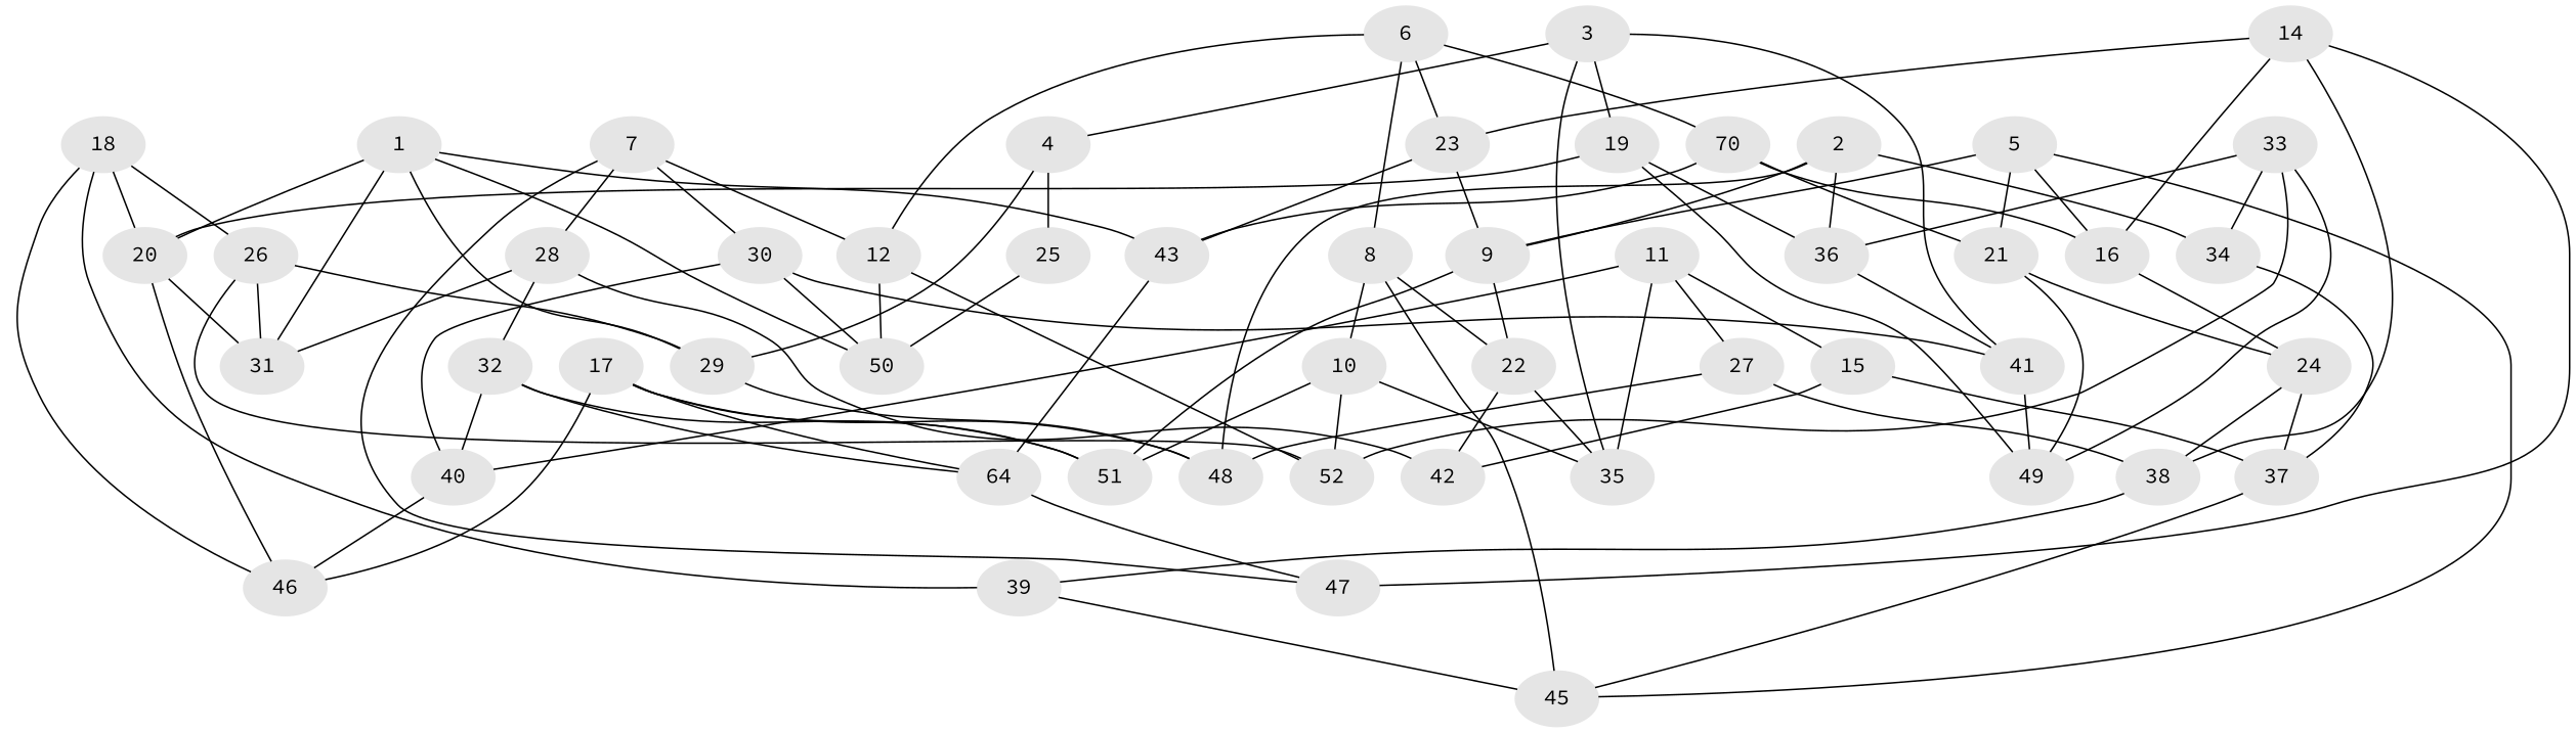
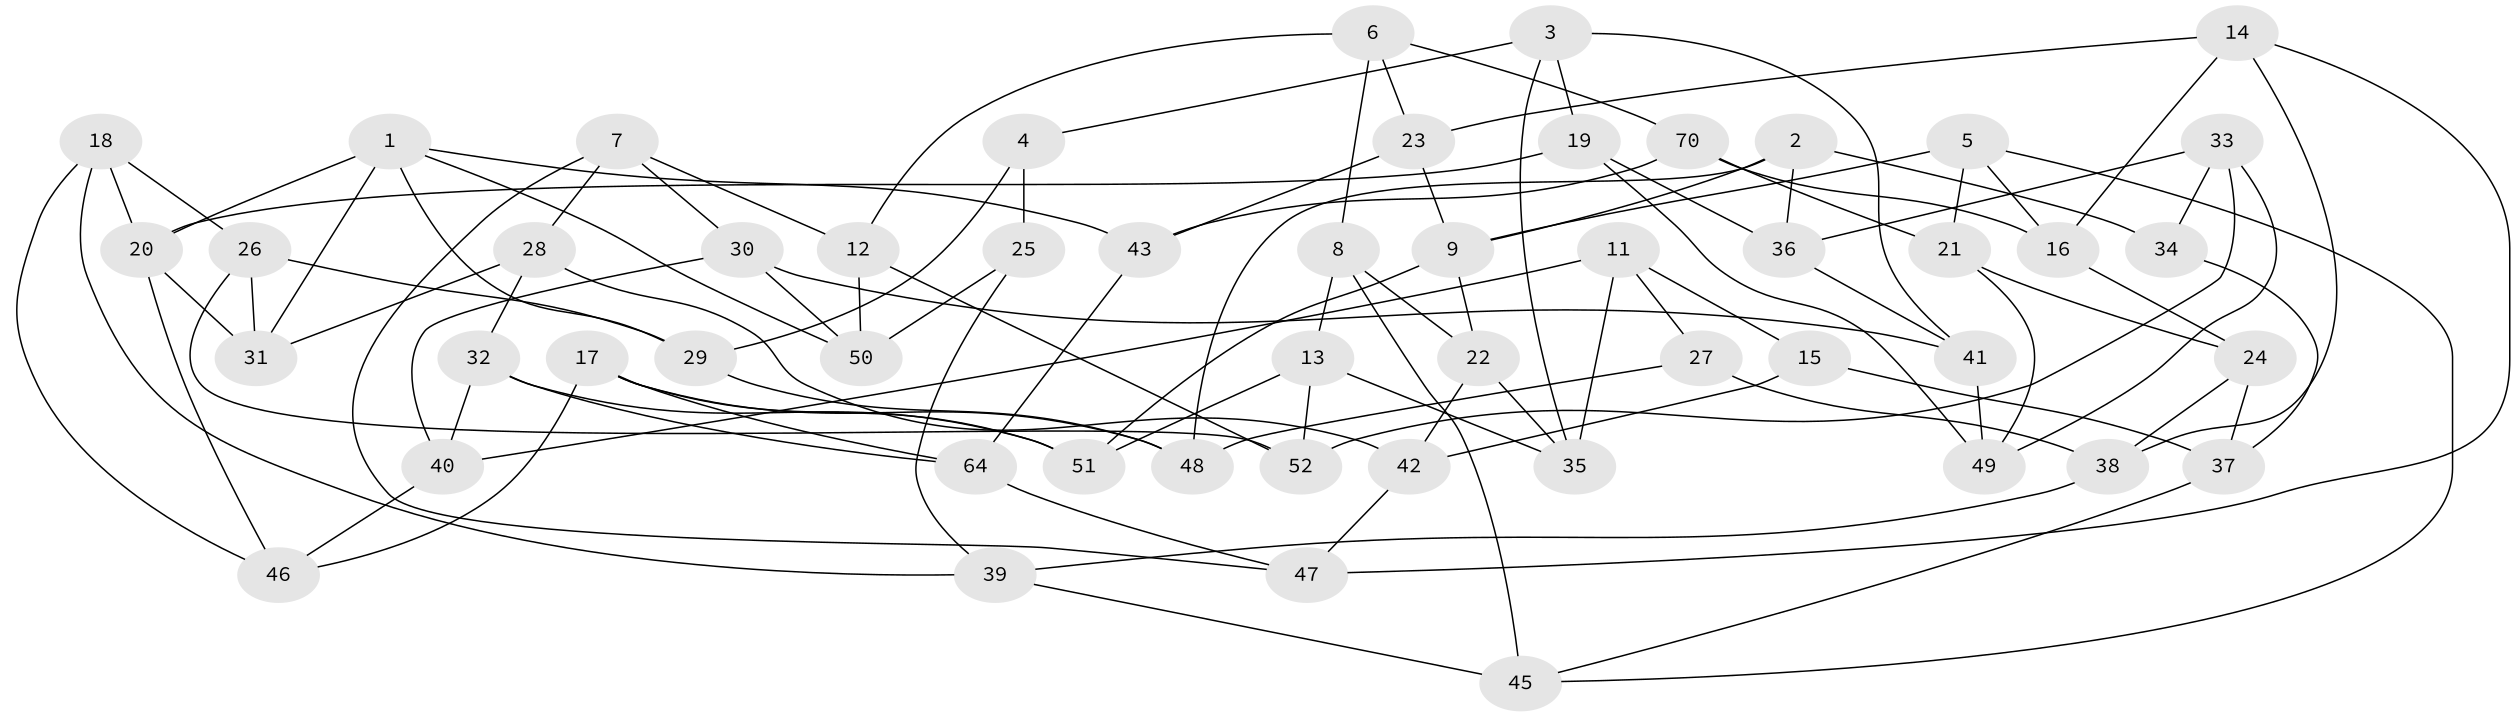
  graph {
    fontname="Source Code Pro"
    node [color=gray90 fontname="Source Code Pro" style=filled]
    edge [fontname="Source Code Pro"]
    1
    20
    29
    31
    43
    50
    46
    48
    n9 [label=64]
    2
    9
    34
    36
    22
    51
    37
    41
    3
    4
    19
    35
    25
    49
    39
    5
    16
    21
    45
    24
    6
    8
    n32 [label=70]
    12
    23
-   13 [label=10]
+   13
    52
    7
    28
    30
    47
    42
    32
    40
    11
    15
    27
    38
    14
    17
    18
    26
    33
    1 -- 20
    1 -- 29
    1 -- 31
    1 -- 43
    1 -- 50
    20 -- 31
    20 -- 46
    29 -- 48
    43 -- n9
    n9 -- 47
    2 -- 48
    2 -- 9
    2 -- 34
    2 -- 36
    9 -- 22
    9 -- 51
    34 -- 37
    36 -- 41
    22 -- 35
    22 -- 42
    37 -- 45
    41 -- 49
    3 -- 41
    3 -- 4
    3 -- 19
    3 -- 35
    4 -- 29
    4 -- 25
    19 -- 20
    19 -- 36
    19 -- 49
    25 -- 50
+   25 -- 39
    39 -- 45
    5 -- 9
    5 -- 16
    5 -- 21
    5 -- 45
    16 -- 24
    21 -- 49
    21 -- 24
    24 -- 37
    24 -- 38
    6 -- 8
    6 -- n32
    6 -- 12
    6 -- 23
    8 -- 22
    8 -- 45
    8 -- 13
    n32 -- 43
    n32 -- 16
    n32 -- 21
    12 -- 50
    12 -- 52
    23 -- 43
    23 -- 9
    13 -- 51
    13 -- 35
    13 -- 52
    7 -- 12
    7 -- 28
    7 -- 30
    7 -- 47
    28 -- 31
    28 -- 42
    28 -- 32
    30 -- 50
    30 -- 41
    30 -- 40
+   42 -- 47
    32 -- n9
    32 -- 51
    32 -- 40
    40 -- 46
    11 -- 35
    11 -- 40
    11 -- 15
    11 -- 27
    15 -- 37
    15 -- 42
    27 -- 48
    27 -- 38
    38 -- 39
    14 -- 16
    14 -- 23
    14 -- 47
    14 -- 38
    17 -- 46
    17 -- 48
    17 -- n9
    17 -- 51
    18 -- 20
    18 -- 46
    18 -- 39
    18 -- 26
    26 -- 29
    26 -- 31
    26 -- 52
    33 -- 34
    33 -- 36
    33 -- 49
    33 -- 52
  }
